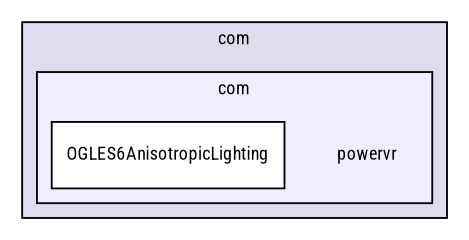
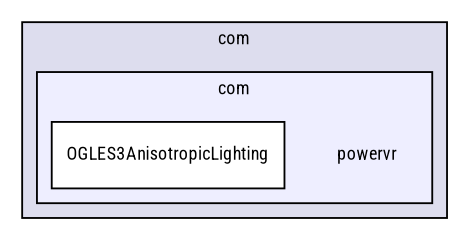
  digraph {
    compound=true
    fontname="Roboto Condensed"
    node [fontname="Roboto Condensed" fontsize=10]
    n1 [label=powervr shape=plaintext]
-   n2 [color=black fillcolor=white label=OGLES6AnisotropicLighting shape=box style=filled]
+   n2 [color=black fillcolor=white label=OGLES3AnisotropicLighting shape=box style=filled]
    subgraph cluster_1 {
      bgcolor="#ddddee"
      fontsize=10
      label=com
      pencolor=black
      subgraph cluster_2 {
        bgcolor="#eeeeff"
        fontsize=10
        pencolor=black
        n1
        n2
      }
    }
  }
